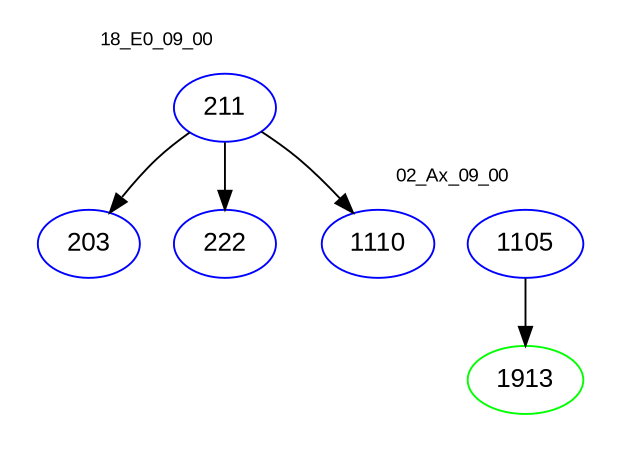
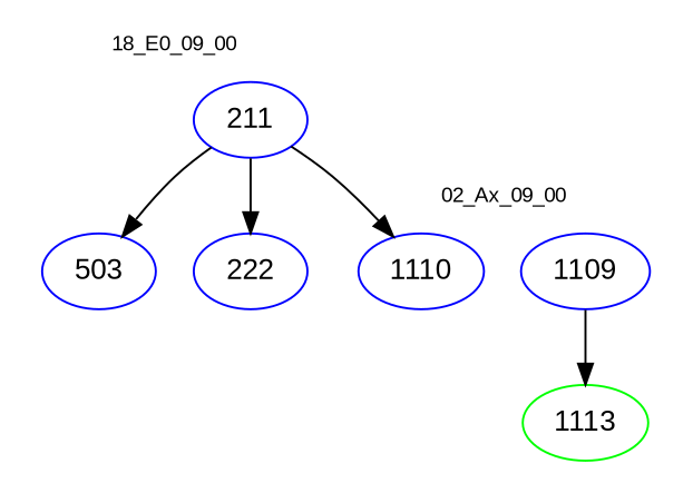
  digraph {
    fontname="Liberation Sans"
    node [color=blue fontname="Liberation Sans"]
    edge [color=black fontname="Liberation Sans"]
-   n1 [label=1105]
+   n1 [label=1109]
    n2 [label=1110]
-   n3 [color=green label=1913]
+   n3 [color=green label=1113]
    n4 [label=211]
-   n5 [label=203]
+   n5 [label=503]
    n6 [label=222]
    subgraph cluster_1 {
      color=white
      fontsize=10
      label="02_Ax_09_00"
      n1
      n2
      n3
    }
    subgraph cluster_2 {
      color=white
      fontsize=10
      label="18_E0_09_00"
      n4
      n5
      n6
    }
    n1 -> n3
    n4 -> n2
    n4 -> n5
    n4 -> n6
  }
